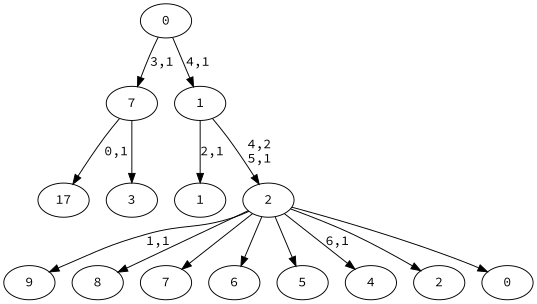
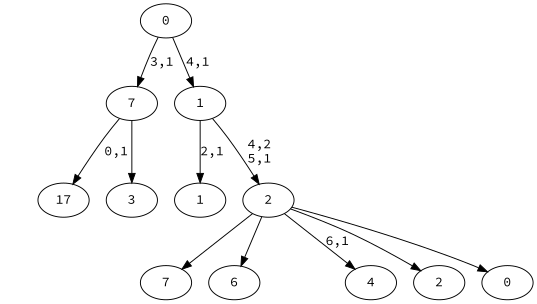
  digraph {
    fontname="Source Code Pro"
    node [fontname="Source Code Pro"]
    edge [fontname="Source Code Pro"]
    n1 [label=17]
-   n2 [label=9]
-   n3 [label=8]
    n4 [label=7]
    n5 [label=6]
-   n6 [label=5]
    n7 [label=4]
    n8 [label=3]
    7
    n10 [label=2]
    n11 [label=1]
    n12 [label=0]
    2
    1
    0
    7 -> n1 [label="0,1"]
    7 -> n8
-   2 -> n2 [label="1,1"]
-   2 -> n3
    2 -> n4
    2 -> n5
-   2 -> n6
    2 -> n7 [label="6,1"]
    2 -> n10
    2 -> n12
    1 -> n11 [label="2,1"]
    1 -> 2 [label="4,2\n5,1"]
    0 -> 7 [label="3,1"]
    0 -> 1 [label="4,1"]
  }
